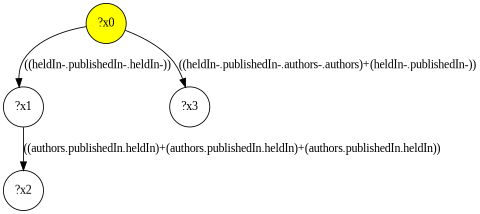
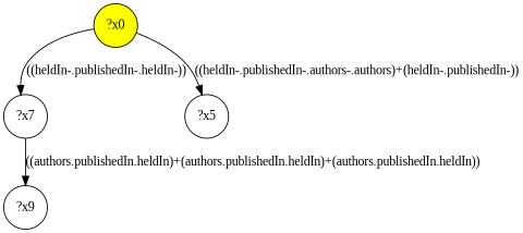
  digraph {
    fontname="Liberation Serif"
    node [fontname="Liberation Serif" shape=circle]
    edge [fontname="Liberation Serif"]
    n1 [fillcolor=yellow label="?x0" style="filled,"]
-   n2 [label="?x1"]
-   n3 [label="?x3"]
-   n4 [label="?x2"]
+   n2 [label="?x7"]
+   n3 [label="?x5"]
+   n4 [label="?x9"]
    n1 -> n2 [label="((heldIn-.publishedIn-.heldIn-))"]
    n1 -> n3 [label="((heldIn-.publishedIn-.authors-.authors)+(heldIn-.publishedIn-))"]
    n2 -> n4 [label="((authors.publishedIn.heldIn)+(authors.publishedIn.heldIn)+(authors.publishedIn.heldIn))"]
  }
